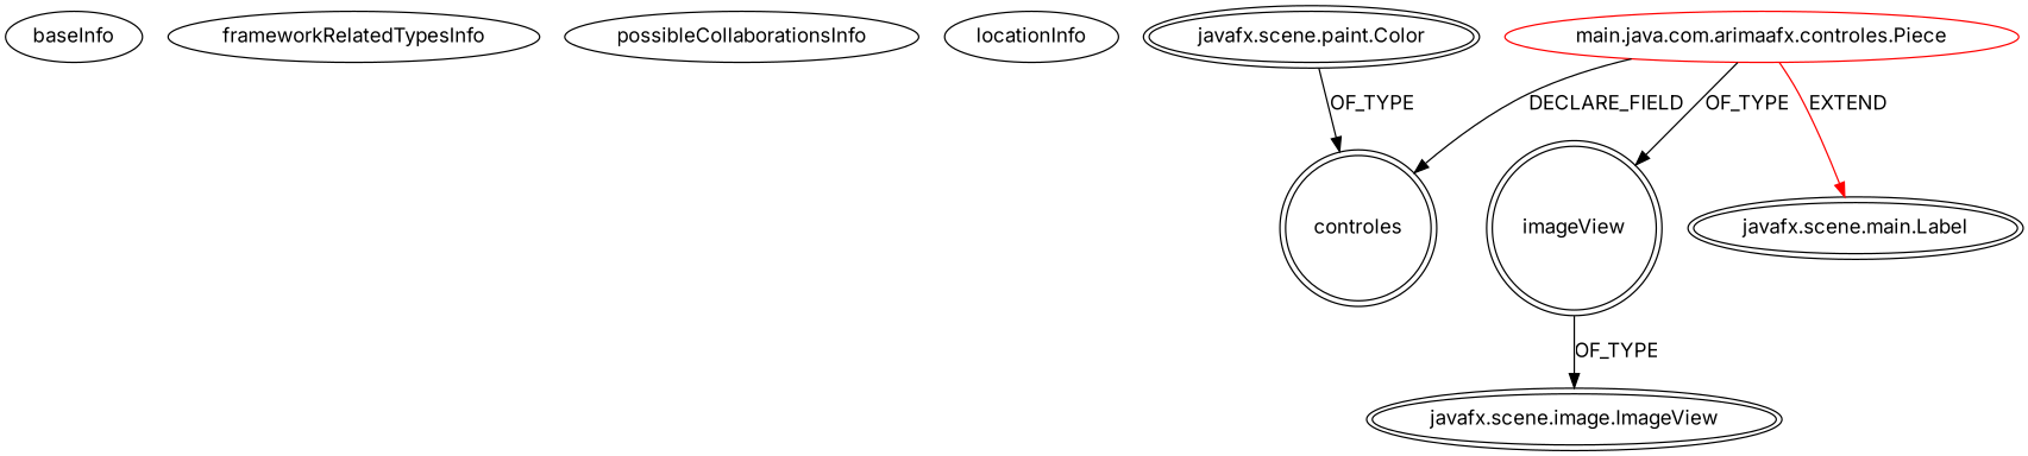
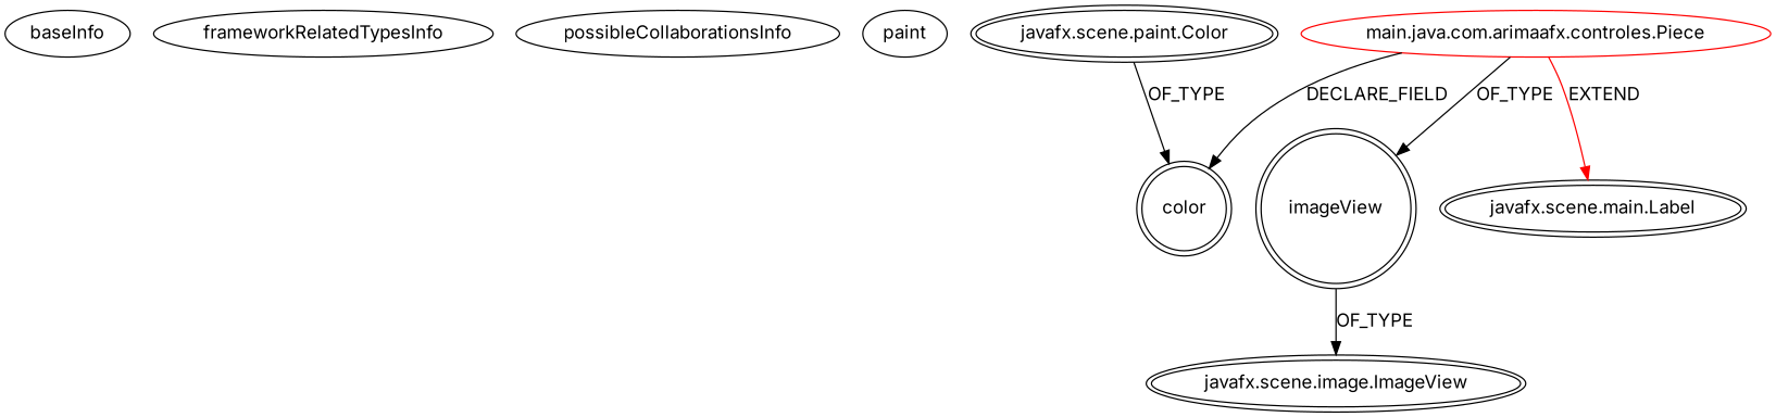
  digraph {
    fontname=Inter
    node [fontname=Inter isFrameworkType=true]
    edge [fontname=Inter]
    baseInfo [category=extension_graph graphId=3989 isAnonymous=false possibleRelation=false isFrameworkType=""]
    frameworkRelatedTypesInfo [0="javafx.scene.control.Label" isFrameworkType=""]
    possibleCollaborationsInfo [isFrameworkType=""]
-   locationInfo [contextSignature=Piece filePath="/rajmahendra-ArimaaFX/ArimaaFX-master/gui/src/main/java/com/arimaafx/controles/Piece.java" graphId=3989 projectName="rajmahendra-ArimaaFX" isFrameworkType=""]
+   locationInfo [contextSignature=Piece filePath="/rajmahendra-ArimaaFX/ArimaaFX-master/gui/src/main/java/com/arimaafx/controles/Piece.java" graphId=3989 projectName="rajmahendra-ArimaaFX" label=paint isFrameworkType=""]
    n5 [color=red isFrameworkType=false label="main.java.com.arimaafx.controles.Piece" vertexType=ROOT_CLIENT_CLASS_DECLARATION]
    n6 [label="javafx.scene.main.Label" peripheries=2 vertexType=FRAMEWORK_CLASS_TYPE]
-   n7 [label=controles peripheries=2 shape=circle vertexType=FIELD_DECLARATION]
+   n7 [label=color peripheries=2 shape=circle vertexType=FIELD_DECLARATION]
    n8 [label=imageView peripheries=2 shape=circle vertexType=FIELD_DECLARATION]
    n9 [label="javafx.scene.image.ImageView" peripheries=2 vertexType=FRAMEWORK_CLASS_TYPE]
    n10 [label="javafx.scene.paint.Color" peripheries=2 vertexType=FRAMEWORK_CLASS_TYPE]
    n5 -> n6 [color=red label=EXTEND]
    n5 -> n7 [label=DECLARE_FIELD]
    n5 -> n8 [label=OF_TYPE]
    n8 -> n9 [label=OF_TYPE]
    n10 -> n7 [label=OF_TYPE]
  }
